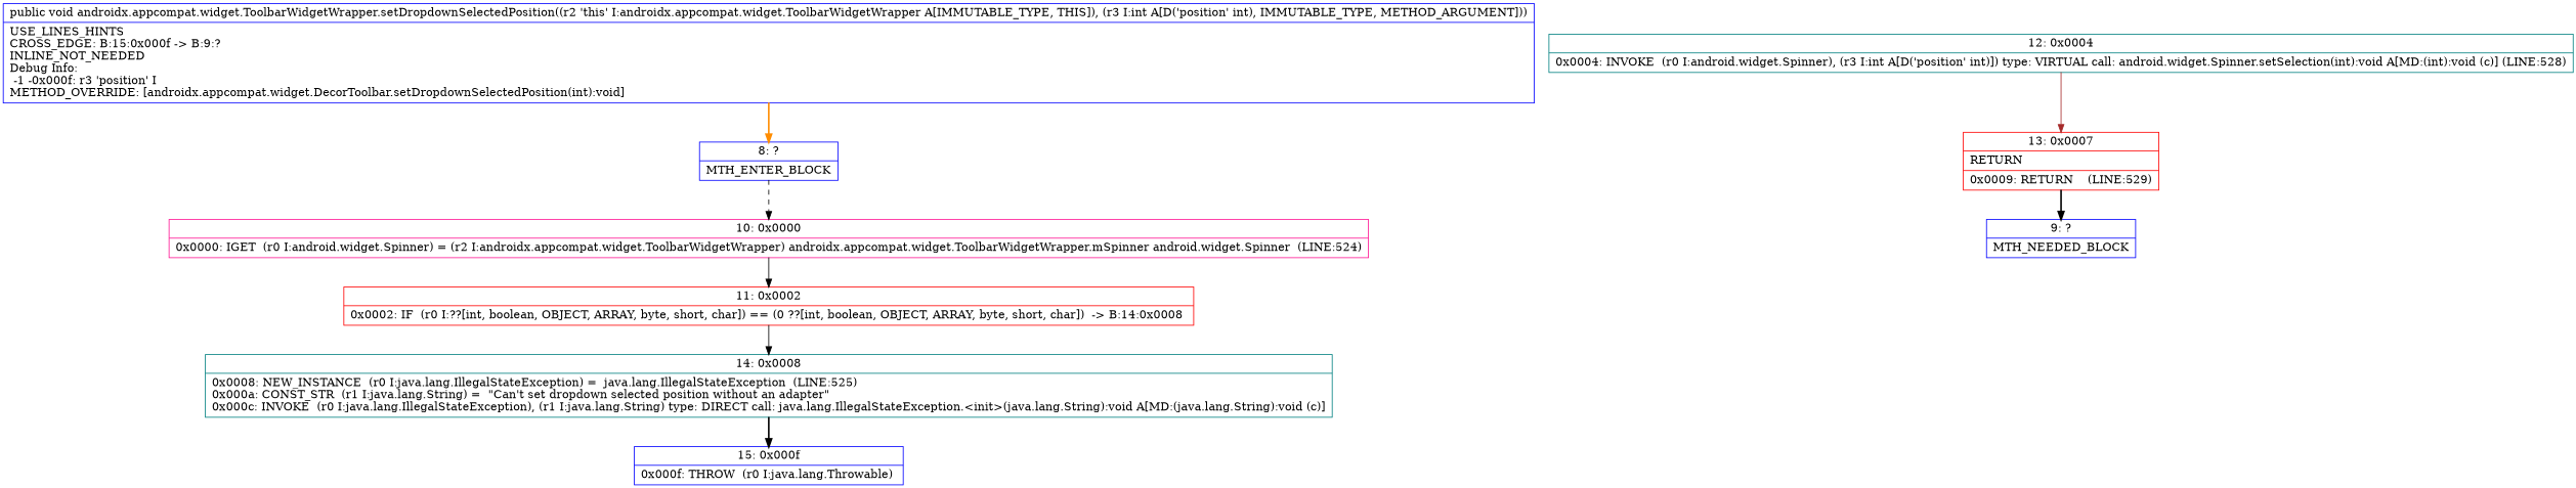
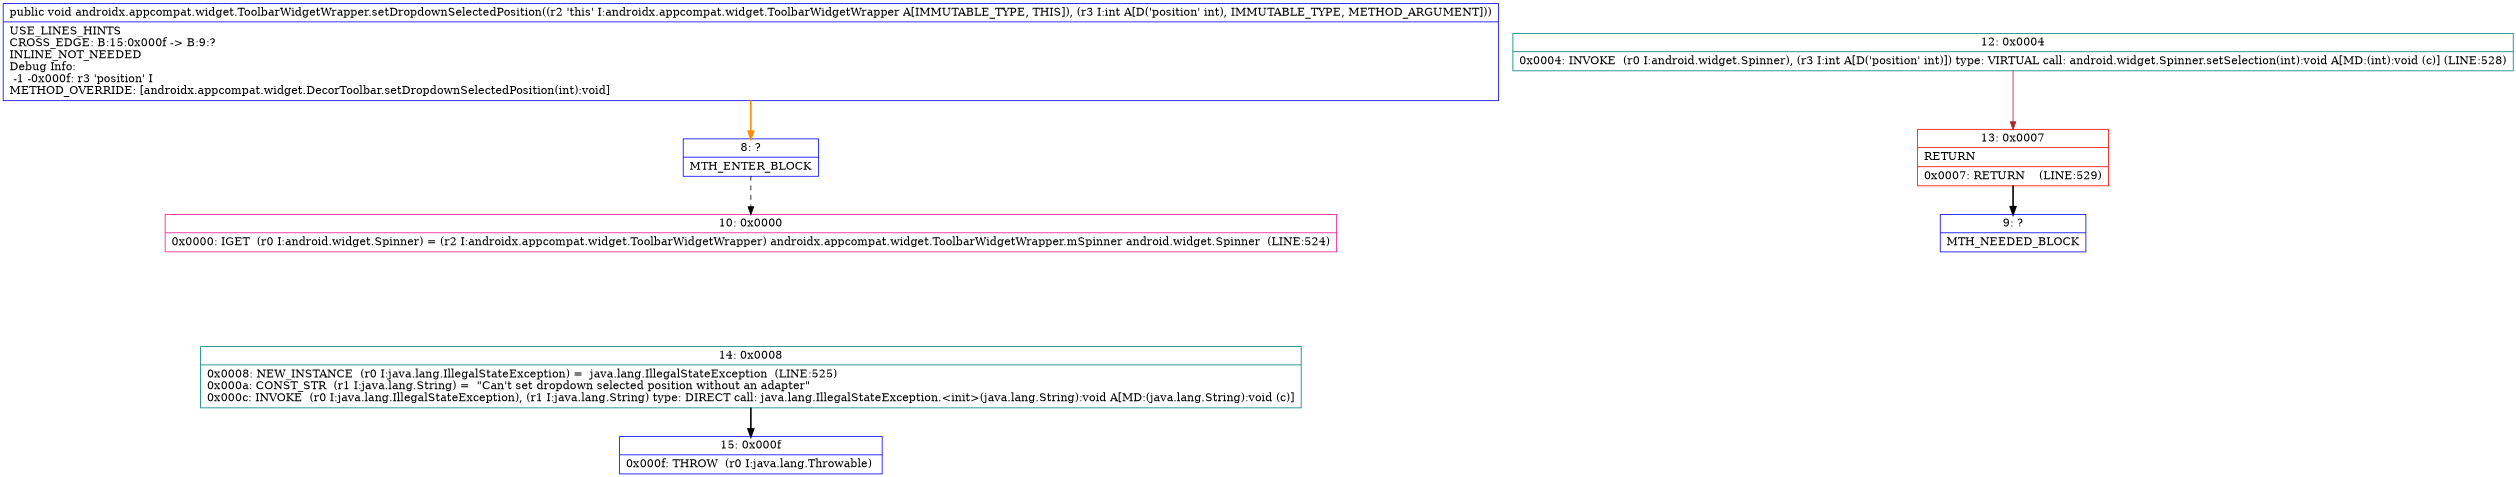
  digraph {
    node [color=blue shape=record]
    edge [color=black style=solid]
    n1 [label="{8\:\ ?|MTH_ENTER_BLOCK\l}"]
    n2 [color=deeppink label="{10\:\ 0x0000|0x0000: IGET  (r0 I:android.widget.Spinner) = (r2 I:androidx.appcompat.widget.ToolbarWidgetWrapper) androidx.appcompat.widget.ToolbarWidgetWrapper.mSpinner android.widget.Spinner  (LINE:524)\l}"]
-   n3 [color=red label="{11\:\ 0x0002|0x0002: IF  (r0 I:??[int, boolean, OBJECT, ARRAY, byte, short, char]) == (0 ??[int, boolean, OBJECT, ARRAY, byte, short, char])  \-\> B:14:0x0008 \l}"]
    n4 [color=teal label="{14\:\ 0x0008|0x0008: NEW_INSTANCE  (r0 I:java.lang.IllegalStateException) =  java.lang.IllegalStateException  (LINE:525)\l0x000a: CONST_STR  (r1 I:java.lang.String) =  \"Can't set dropdown selected position without an adapter\" \l0x000c: INVOKE  (r0 I:java.lang.IllegalStateException), (r1 I:java.lang.String) type: DIRECT call: java.lang.IllegalStateException.\<init\>(java.lang.String):void A[MD:(java.lang.String):void (c)]\l}"]
    n5 [color=teal label="{12\:\ 0x0004|0x0004: INVOKE  (r0 I:android.widget.Spinner), (r3 I:int A[D('position' int)]) type: VIRTUAL call: android.widget.Spinner.setSelection(int):void A[MD:(int):void (c)] (LINE:528)\l}"]
-   n6 [color=red label="{13\:\ 0x0007|RETURN\l|0x0009: RETURN    (LINE:529)\l}"]
+   n6 [color=red label="{13\:\ 0x0007|RETURN\l|0x0007: RETURN    (LINE:529)\l}"]
    n7 [label="{15\:\ 0x000f|0x000f: THROW  (r0 I:java.lang.Throwable) \l}"]
    n8 [label="{9\:\ ?|MTH_NEEDED_BLOCK\l}"]
    n9 [label="{public void androidx.appcompat.widget.ToolbarWidgetWrapper.setDropdownSelectedPosition((r2 'this' I:androidx.appcompat.widget.ToolbarWidgetWrapper A[IMMUTABLE_TYPE, THIS]), (r3 I:int A[D('position' int), IMMUTABLE_TYPE, METHOD_ARGUMENT]))  | USE_LINES_HINTS\lCROSS_EDGE: B:15:0x000f \-\> B:9:?\lINLINE_NOT_NEEDED\lDebug Info:\l  \-1 \-0x000f: r3 'position' I\lMETHOD_OVERRIDE: [androidx.appcompat.widget.DecorToolbar.setDropdownSelectedPosition(int):void]\l}"]
    n1 -> n2 [style=dashed]
-   n2 -> n3
-   n3 -> n4
    n4 -> n7 [style=bold]
    n5 -> n6 [color=brown]
    n6 -> n8 [style=bold]
    n9 -> n1 [color=darkorange style=bold]
  }
